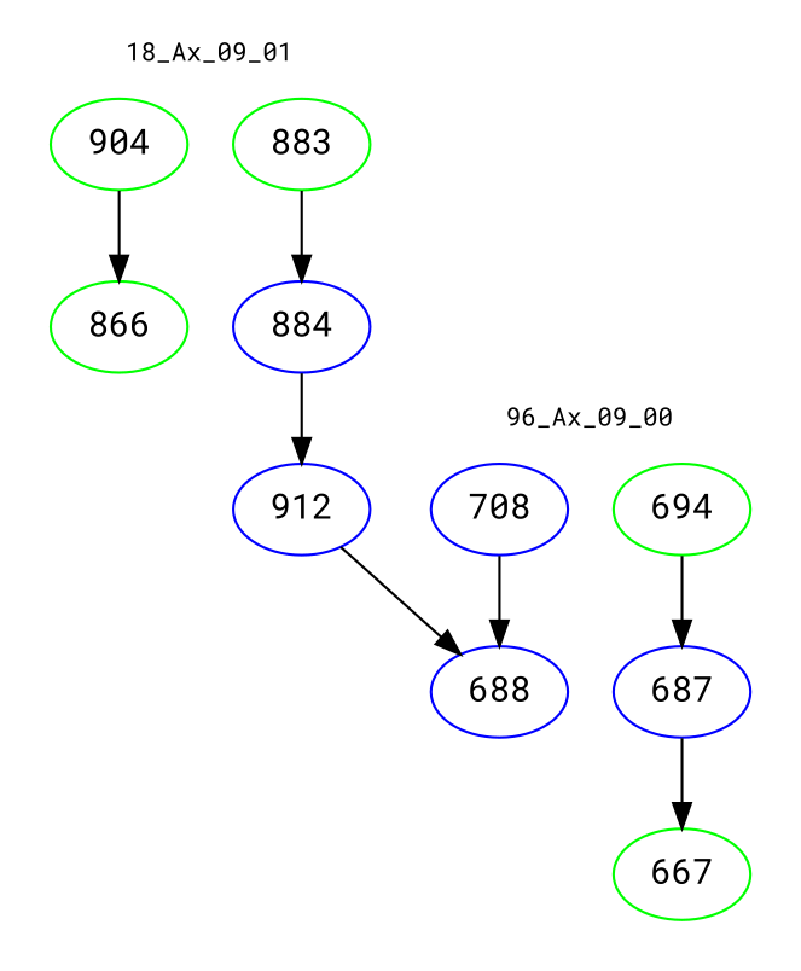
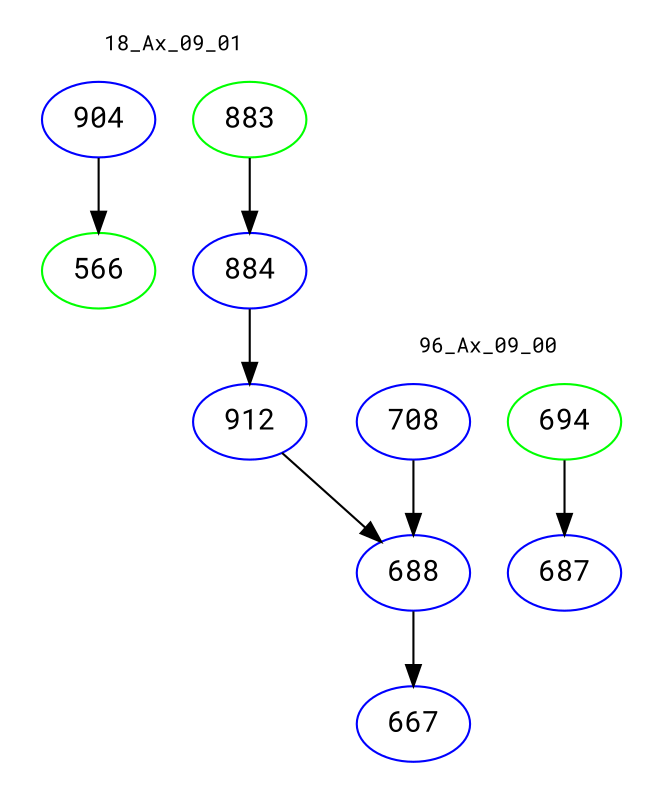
  digraph {
    fontname="Roboto Mono"
    node [color=blue fontname="Roboto Mono"]
    edge [color=black fontname="Roboto Mono"]
    n1 [color=green label=883]
    n2 [label=884]
    n3 [label=912]
-   n4 [color=green label=904]
-   n5 [color=green label=866]
+   n4 [label=904]
+   n5 [color=green label=566]
    n6 [color=green label=694]
    n7 [label=687]
    n8 [label=708]
    n9 [label=688]
-   n10 [color=green label=667]
+   n10 [label=667]
    subgraph cluster_1 {
      color=white
      fontsize=10
      label="18_Ax_09_01"
      n1
      n2
      n3
      n4
      n5
    }
    subgraph cluster_2 {
      color=white
      fontsize=10
      label="96_Ax_09_00"
      n6
      n7
      n8
      n9
      n10
    }
    n1 -> n2
    n2 -> n3
    n3 -> n9
    n4 -> n5
    n6 -> n7
    n8 -> n9
-   n7 -> n10
+   n9 -> n10
  }
